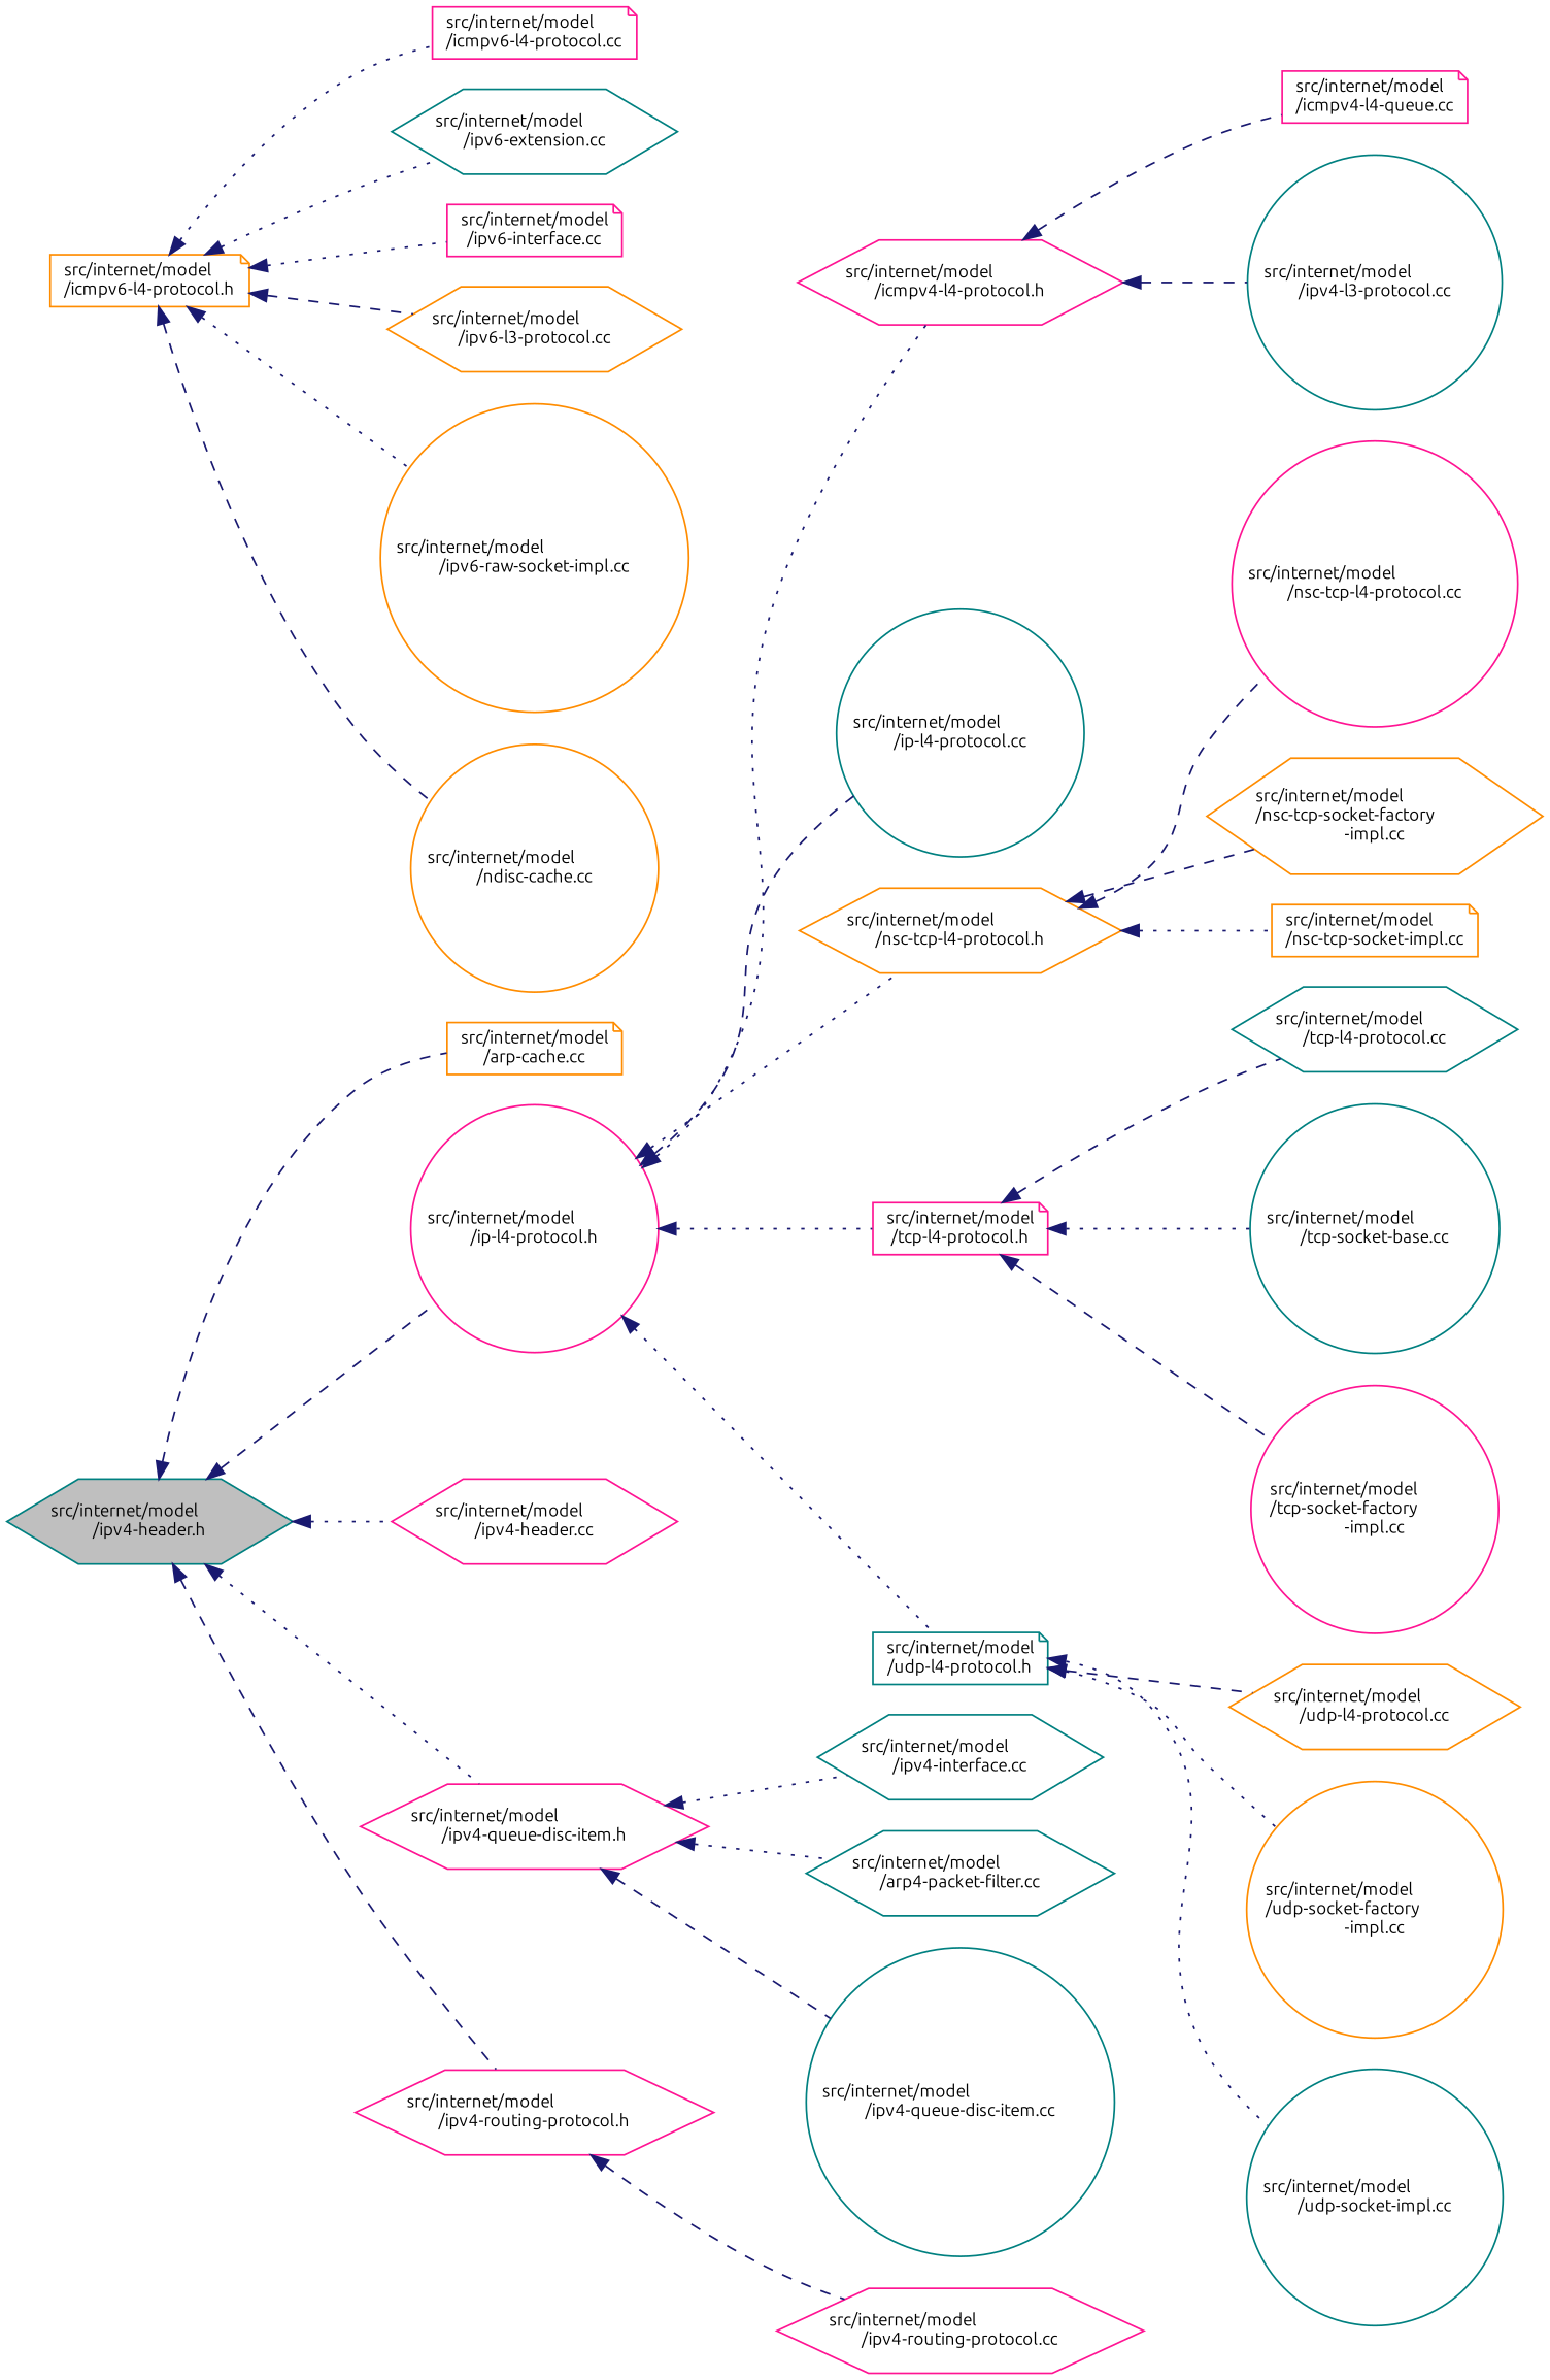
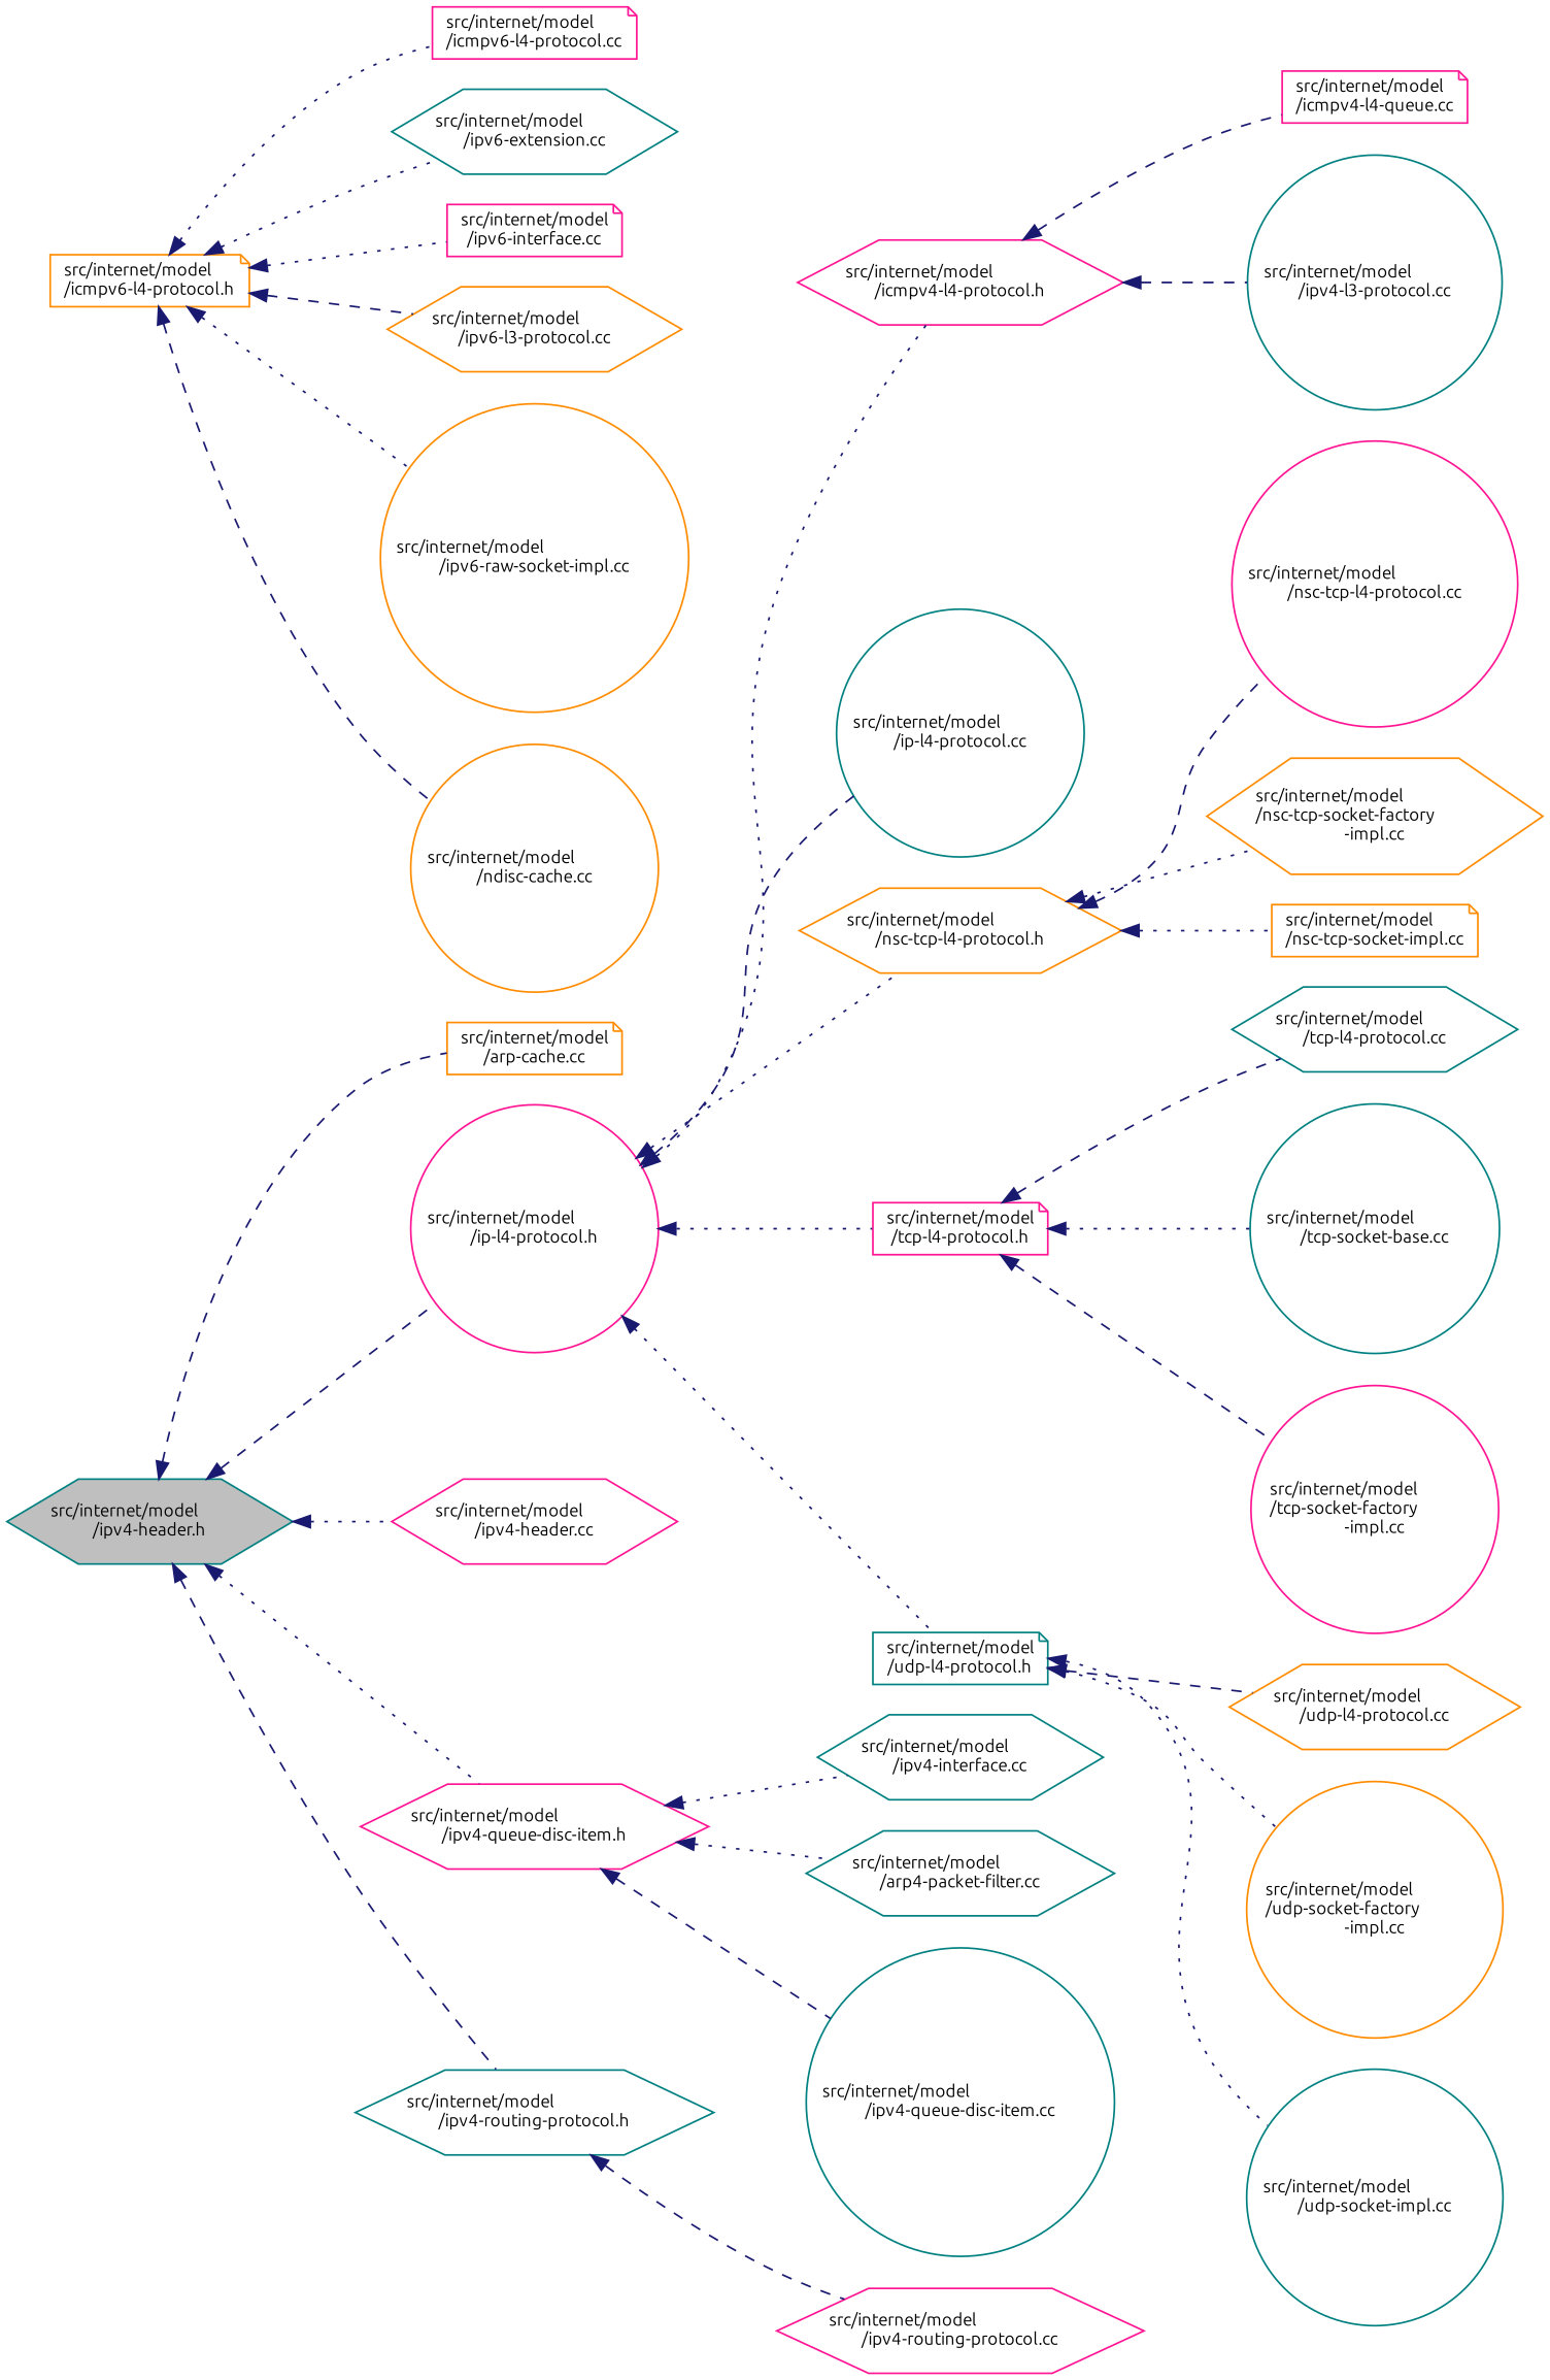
  digraph {
    fontname=Ubuntu
    rankdir=LR
    node [color=teal fillcolor=white fontname=Ubuntu fontsize=10 shape=hexagon style=filled]
    edge [color=midnightblue dir=back fontname=Ubuntu fontsize=10 labelfontname=Helvetica labelfontsize=10 style=dotted]
    n1 [fillcolor=grey75 fontcolor=black height=0.2 label="src/internet/model\l/ipv4-header.h" width=0.4]
    n2 [color=darkorange height=0.2 label="src/internet/model\l/arp-cache.cc" shape=note width=0.4]
    n3 [color=deeppink height=0.2 label="src/internet/model\l/ip-l4-protocol.h" shape=circle width=0.4]
    n4 [color=deeppink height=0.2 label="src/internet/model\l/ipv4-header.cc" width=0.4]
    n5 [color=deeppink height=0.2 label="src/internet/model\l/ipv4-queue-disc-item.h" width=0.4]
-   n6 [color=deeppink height=0.2 label="src/internet/model\l/ipv4-routing-protocol.h" width=0.4]
+   n6 [height=0.2 label="src/internet/model\l/ipv4-routing-protocol.h" width=0.4]
    n7 [color=deeppink height=0.2 label="src/internet/model\l/icmpv4-l4-protocol.h" width=0.4]
    n8 [height=0.2 label="src/internet/model\l/ip-l4-protocol.cc" shape=circle width=0.4]
    n9 [color=darkorange height=0.2 label="src/internet/model\l/nsc-tcp-l4-protocol.h" width=0.4]
    n10 [color=deeppink height=0.2 label="src/internet/model\l/tcp-l4-protocol.h" shape=note width=0.4]
    n11 [height=0.2 label="src/internet/model\l/udp-l4-protocol.h" shape=note width=0.4]
    n12 [height=0.2 label="src/internet/model\l/ipv4-interface.cc" width=0.4]
    n13 [height=0.2 label="src/internet/model\l/arp4-packet-filter.cc" width=0.4]
    n14 [height=0.2 label="src/internet/model\l/ipv4-queue-disc-item.cc" shape=circle width=0.4]
    n15 [color=deeppink height=0.2 label="src/internet/model\l/ipv4-routing-protocol.cc" width=0.4]
    n16 [color=deeppink height=0.2 label="src/internet/model\l/icmpv4-l4-queue.cc" shape=note width=0.4]
    n17 [height=0.2 label="src/internet/model\l/ipv4-l3-protocol.cc" shape=circle width=0.4]
    n18 [color=darkorange height=0.2 label="src/internet/model\l/icmpv6-l4-protocol.h" shape=note width=0.4]
    n19 [color=deeppink height=0.2 label="src/internet/model\l/icmpv6-l4-protocol.cc" shape=note width=0.4]
    n20 [height=0.2 label="src/internet/model\l/ipv6-extension.cc" width=0.4]
    n21 [color=deeppink height=0.2 label="src/internet/model\l/ipv6-interface.cc" shape=note width=0.4]
    n22 [color=darkorange height=0.2 label="src/internet/model\l/ipv6-l3-protocol.cc" width=0.4]
    n23 [color=darkorange height=0.2 label="src/internet/model\l/ipv6-raw-socket-impl.cc" shape=circle width=0.4]
    n24 [color=darkorange height=0.2 label="src/internet/model\l/ndisc-cache.cc" shape=circle width=0.4]
    n25 [color=deeppink height=0.2 label="src/internet/model\l/nsc-tcp-l4-protocol.cc" shape=circle width=0.4]
    n26 [color=darkorange height=0.2 label="src/internet/model\l/nsc-tcp-socket-factory\l-impl.cc" width=0.4]
    n27 [color=darkorange height=0.2 label="src/internet/model\l/nsc-tcp-socket-impl.cc" shape=note width=0.4]
    n28 [height=0.2 label="src/internet/model\l/tcp-l4-protocol.cc" width=0.4]
    n29 [height=0.2 label="src/internet/model\l/tcp-socket-base.cc" shape=circle width=0.4]
    n30 [color=deeppink height=0.2 label="src/internet/model\l/tcp-socket-factory\l-impl.cc" shape=circle width=0.4]
    n31 [color=darkorange height=0.2 label="src/internet/model\l/udp-l4-protocol.cc" width=0.4]
    n32 [color=darkorange height=0.2 label="src/internet/model\l/udp-socket-factory\l-impl.cc" shape=circle width=0.4]
    n33 [height=0.2 label="src/internet/model\l/udp-socket-impl.cc" shape=circle width=0.4]
    n1 -> n2 [style=dashed]
    n1 -> n3 [style=dashed]
    n1 -> n4
    n1 -> n5
    n1 -> n6 [style=dashed]
    n3 -> n7
    n3 -> n8 [style=dashed]
    n3 -> n9
    n3 -> n10
    n3 -> n11
    n5 -> n12
    n5 -> n13
    n5 -> n14 [style=dashed]
    n6 -> n15 [style=dashed]
    n7 -> n16 [style=dashed]
    n7 -> n17 [style=dashed]
    n9 -> n25 [style=dashed]
-   n9 -> n26 [style=dashed]
+   n9 -> n26
    n9 -> n27
    n10 -> n28 [style=dashed]
    n10 -> n29
    n10 -> n30 [style=dashed]
    n11 -> n31 [style=dashed]
    n11 -> n32
    n11 -> n33
    n18 -> n19
    n18 -> n20
    n18 -> n21
    n18 -> n22 [style=dashed]
    n18 -> n23
    n18 -> n24 [style=dashed]
  }
